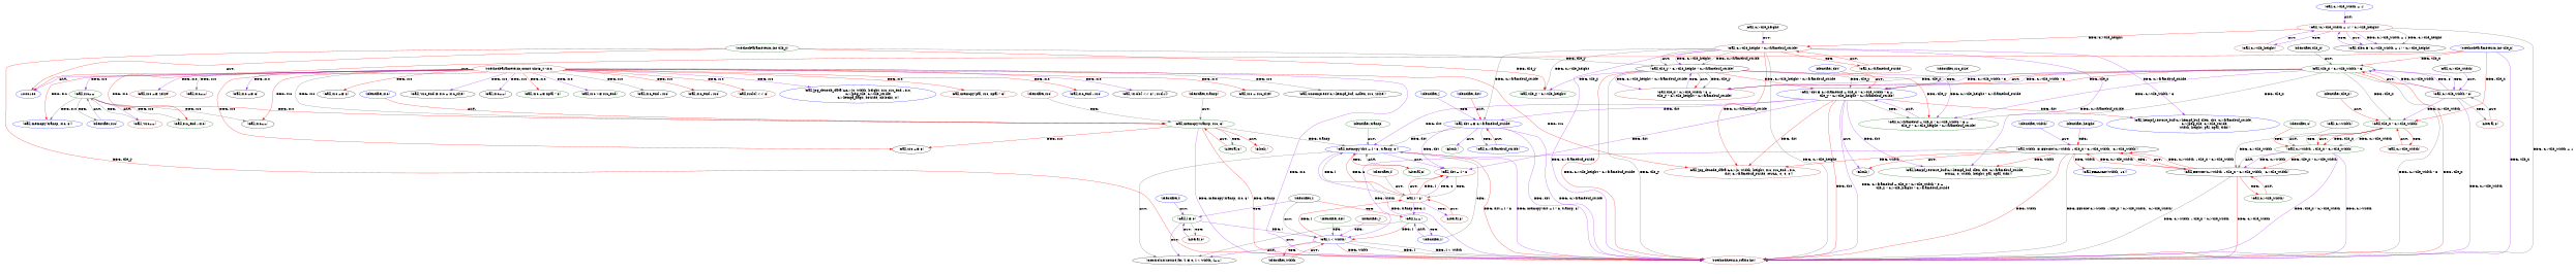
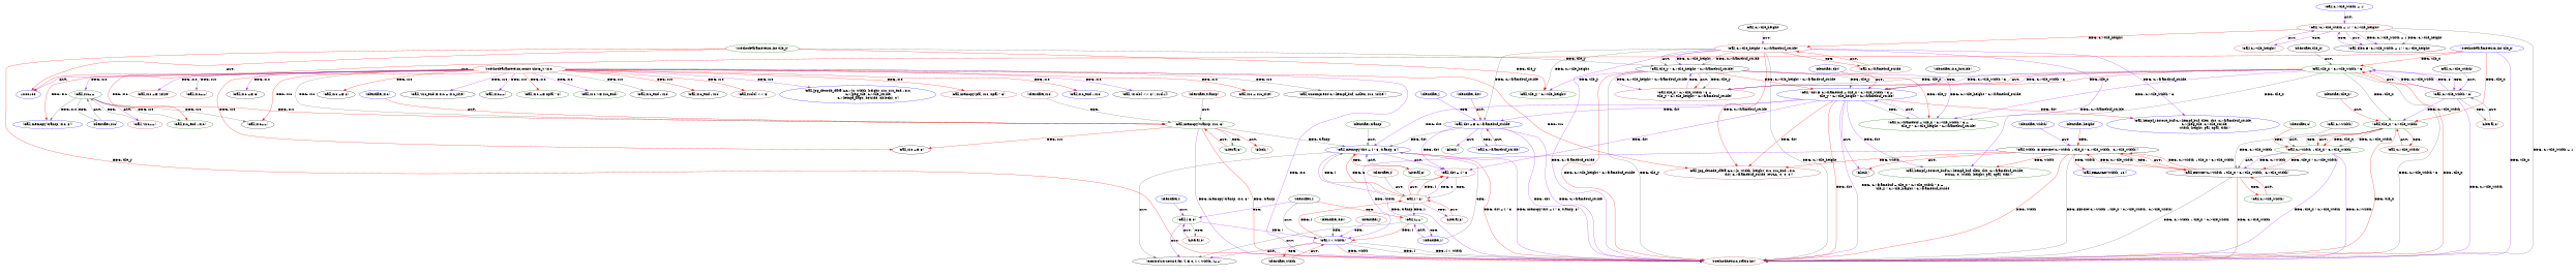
  digraph {
    node [color=black]
    edge [color=red]
    n1 [color=blue label="(Call,memcpy(dst + i * 3, transp, 3))"]
    n2 [color=darkgreen label="(Literal,3)"]
    n3 [color=brown label="(MethodReturn,static int)"]
    n4 [label="(ControlStructure,for (i = 0; i < width; i++))"]
    n5 [color=brown label="(Call,dst + i * 3)"]
    n6 [color=blue label="(Call,*dst = c->framebuf + tile_x * c->tile_width * 3 +\n                   tile_y * c->tile_height * c->framebuf_stride)"]
    n7 [color=blue label="(Call,dst += c->framebuf_stride)"]
    n8 [color=darkgreen label="(Call,c->framebuf + tile_x * c->tile_width * 3 +\n                   tile_y * c->tile_height * c->framebuf_stride)"]
    n9 [color=darkgreen label="(Call,kempf_restore_buf(c->kempf_buf, dlen, dst, c->framebuf_stride,\n                          NULL, 0, width, height, pal, npal, tidx))"]
    n10 [color=blue label="(Call,kempf_restore_buf(c->kempf_buf, dlen, dst, c->framebuf_stride,\n                      c->jpeg_tile, c->tile_stride,\n                      width, height, pal, npal, tidx))"]
    n11 [color=brown label="(Call,jpg_decode_data(&c->jc, width, height, src, src_end - src,\n                               dst, c->framebuf_stride, NULL, 0, 0, 0))"]
    n12 [label="(Block,)"]
    n13 [color=darkgreen label="(Block,)"]
    n14 [color=blue label="(Call,c->framebuf_stride)"]
    n15 [color=brown label="(Call,i * 3)"]
    n16 [color=darkgreen label="(Call,tile_x * c->tile_width * 3)"]
    n17 [label="(Call,c->tile_width * 3)"]
    n18 [color=darkgreen label="(Call,tile_x * c->tile_width)"]
    n19 [color=brown label="(Call,tile_x * c->tile_width * 3 +\n                   tile_y * c->tile_height * c->framebuf_stride)"]
    n20 [color=brown label="(Literal,3)"]
    n21 [label="(Call,FFMIN(c->width  - tile_x * c->tile_width,  c->tile_width))"]
    n22 [color=darkgreen label="(Call,c->width  - tile_x * c->tile_width)"]
    n23 [color=brown label="(Call,c->tile_width)"]
    n24 [label="(Call,tile_y * c->tile_height * c->framebuf_stride)"]
    n25 [color=blue label="(MethodParameterIn,int tile_x)"]
    1000100 [color=blue]
    n27 [color=darkgreen label="(Call,tile_y * c->tile_height)"]
    n28 [color=brown label="(Call,c->tile_height * c->framebuf_stride)"]
    n29 [color=brown label="(Call,c->framebuf_stride)"]
    n30 [color=darkgreen label="(MethodParameterIn,int tile_y)"]
    n31 [color=brown label="(Call,(c->tile_width + 1) * c->tile_height)"]
    n32 [color=brown label="(Call,c->tile_height)"]
    n33 [label="(Call,dlen = (c->tile_width + 1) * c->tile_height)"]
    n34 [color=darkgreen label="(Call,i++)"]
    n35 [color=brown label="(Literal,3)"]
    n36 [color=blue label="(Call,i < width)"]
    n37 [color=blue label="(Identifier,i)"]
    n38 [label="(Identifier,width)"]
    n39 [color=darkgreen label="(Call,i = 0)"]
    n40 [color=brown label="(Literal,0)"]
    n41 [label="(Call,width  = FFMIN(c->width  - tile_x * c->tile_width,  c->tile_width))"]
    n42 [color=blue label="(Call,FFALIGN(width, 16))"]
    n43 [color=darkgreen label="(Call,c->tile_width)"]
    n44 [color=darkgreen label="(Call,memcpy(transp, src, 3))"]
    n45 [label="(Call,src += 3)"]
    n46 [color=darkgreen label="(Literal,3)"]
    n47 [color=brown label="(Block,)"]
    n48 [color=darkgreen label="(Call,src++)"]
    n49 [label="(Call,src++)"]
    n50 [color=blue label="(Call,memcpy(transp, src, 3))"]
    n51 [color=darkgreen label="(Call,src_end - src)"]
    n52 [color=blue label="(Identifier,src)"]
    n53 [color=brown label="(Call,*src++)"]
    n54 [color=brown label="(MethodParameterIn,const uint8_t *src)"]
    n55 [color=brown label="(Call,src += zsize)"]
    n56 [color=brown label="(Call,src++)"]
    n57 [label="(Call,src += 3)"]
    n58 [label="(Call,*src_end = src + src_size)"]
    n59 [label="(Call,src += 2)"]
    n60 [label="(Call,src++)"]
    n61 [color=darkgreen label="(Call,src += npal * 3)"]
    n62 [color=darkgreen label="(Call,src >= src_end)"]
    n63 [label="(Call,src_end - src)"]
    n64 [label="(Call,src_end - src)"]
    n65 [color=brown label="(Call,src[0] << 8)"]
    n66 [color=blue label="(Call,jpg_decode_data(&c->jc, width, height, src, src_end - src,\n                    c->jpeg_tile, c->tile_stride,\n                    c->kempf_flags, bstride, nblocks, 0))"]
    n67 [color=brown label="(Call,memcpy(pal, src, npal * 3))"]
    n68 [color=blue label="(Call,src_end - src)"]
    n69 [label="(Call,(src[0] << 8) | src[1])"]
    n70 [label="(Call,src + src_size)"]
    n71 [label="(Call,uncompress(c->kempf_buf, &dlen, src, zsize))"]
    n72 [color=blue label="(Identifier,dst)"]
    n73 [color=brown label="(Identifier,src)"]
    n74 [label="(Call,c->width)"]
    n75 [color=darkgreen label="(Identifier,c)"]
    n76 [color=darkgreen label="(Identifier,dst)"]
    n77 [color=blue label="(Call,c->tile_width + 1)"]
    n78 [label="(Call,c->tile_height)"]
    n79 [color=brown label="(Identifier,j)"]
    n80 [color=brown label="(Identifier,i)"]
    n81 [color=blue label="(Identifier,height)"]
    n82 [label="(Identifier,tile_x)"]
    n83 [color=brown label="(Identifier,transp)"]
    n84 [label="(Identifier,tile_x)"]
    n85 [color=blue label="(Identifier,i)"]
    n86 [color=blue label="(Identifier,src)"]
    n87 [label="(Identifier,i)"]
    n88 [color=blue label="(Identifier,dst)"]
    n89 [color=darkgreen label="(Identifier,transp)"]
    n90 [color=blue label="(Identifier,j)"]
-   n91 [label="(Identifier,src_size)"]
+   n91 [label="(Identifier,src_bstride)"]
    n92 [label="(Call,c->tile_width)"]
    n93 [color=blue label="(Identifier,width)"]
    n1 -> n2 [label="CFG: "]
    n1 -> n3 [color=purple label="DDG: transp"]
    n1 -> n3 [label="DDG: dst + i * 3"]
    n1 -> n3 [color=purple label="DDG: memcpy(dst + i * 3, transp, 3)"]
    n1 -> n4 [color=gray40 label="AST: "]
    n1 -> n5 [color=purple label="AST: "]
    n2 -> n1 [color=gray40 label="AST: "]
    n5 -> n15 [color=gray40 label="CFG: "]
    n6 -> n1 [color=purple label="DDG: dst"]
    n6 -> n3 [label="DDG: dst"]
    n6 -> n3 [color=purple label="DDG: c->framebuf + tile_x * c->tile_width * 3 +\n                   tile_y * c->tile_height * c->framebuf_stride"]
    n6 -> n5 [color=purple label="DDG: dst"]
    n6 -> n7 [color=purple label="DDG: dst"]
    n6 -> n8 [color=gray40 label="CFG: "]
    n6 -> n9 [color=purple label="DDG: dst"]
    n6 -> n10 [label="DDG: dst"]
    n6 -> n11 [label="DDG: dst"]
    n6 -> n12 [color=purple label="AST: "]
    n7 -> n1 [color=gray40 label="DDG: dst"]
    n7 -> n3 [color=purple label="DDG: c->framebuf_stride"]
    n7 -> n3 [color=purple label="DDG: dst"]
    n7 -> n5 [color=purple label="DDG: dst"]
    n7 -> n13 [color=purple label="AST: "]
    n7 -> n14 [color=gray40 label="CFG: "]
    n8 -> n6 [color=purple label="AST: "]
    n14 -> n7 [label="AST: "]
    n15 -> n1 [color=gray40 label="DDG: i"]
    n15 -> n1 [label="DDG: 3"]
    n15 -> n5 [label="AST: "]
    n15 -> n5 [label="DDG: i"]
    n15 -> n5 [color=purple label="DDG: 3"]
    n15 -> n34 [color=purple label="DDG: i"]
    n15 -> n35 [color=purple label="CFG: "]
    n16 -> n3 [color=gray40 label="DDG: c->tile_width * 3"]
    n16 -> n3 [label="DDG: tile_x"]
    n16 -> n6 [label="DDG: tile_x"]
    n16 -> n6 [color=purple label="DDG: c->tile_width * 3"]
    n16 -> n8 [color=gray40 label="DDG: tile_x"]
    n16 -> n8 [color=purple label="DDG: c->tile_width * 3"]
    n16 -> n17 [color=purple label="CFG: "]
    n16 -> n18 [color=gray40 label="DDG: tile_x"]
    n16 -> n19 [label="AST: "]
    n16 -> n19 [color=gray40 label="DDG: tile_x"]
    n16 -> n19 [color=purple label="DDG: c->tile_width * 3"]
    n17 -> n3 [color=purple label="DDG: c->tile_width"]
    n17 -> n16 [label="AST: "]
    n17 -> n16 [color=purple label="DDG: c->tile_width"]
    n17 -> n16 [color=purple label="DDG: 3"]
    n17 -> n18 [color=purple label="DDG: c->tile_width"]
    n17 -> n20 [color=gray40 label="CFG: "]
+   n18 -> n3 [label="DDG: tile_x"]
    n18 -> n21 [color=gray40 label="DDG: c->tile_width"]
    n18 -> n22 [label="AST: "]
    n18 -> n22 [label="DDG: tile_x"]
    n18 -> n22 [color=gray40 label="DDG: c->tile_width"]
    n18 -> n23 [label="CFG: "]
    n19 -> n24 [color=purple label="CFG: "]
    n20 -> n17 [color=gray40 label="AST: "]
    n21 -> n3 [label="DDG: c->tile_width"]
    n21 -> n3 [color=gray40 label="DDG: c->width  - tile_x * c->tile_width"]
    n21 -> n41 [label="AST: "]
    n21 -> n41 [label="DDG: c->width  - tile_x * c->tile_width"]
    n21 -> n41 [label="DDG: c->tile_width"]
    n21 -> n43 [label="CFG: "]
    n22 -> n3 [color=purple label="DDG: tile_x * c->tile_width"]
    n22 -> n3 [color=purple label="DDG: c->width"]
    n22 -> n18 [color=gray40 label="CFG: "]
    n22 -> n21 [color=gray40 label="AST: "]
    n22 -> n21 [color=purple label="DDG: c->width"]
    n22 -> n21 [label="DDG: tile_x * c->tile_width"]
    n23 -> n18 [label="AST: "]
    n24 -> n3 [label="DDG: c->tile_height * c->framebuf_stride"]
    n24 -> n3 [color=gray40 label="DDG: tile_y"]
    n24 -> n6 [color=gray40 label="DDG: tile_y"]
    n24 -> n6 [label="DDG: c->tile_height * c->framebuf_stride"]
    n24 -> n8 [label="DDG: tile_y"]
    n24 -> n8 [color=purple label="DDG: c->tile_height * c->framebuf_stride"]
    n24 -> n19 [label="AST: "]
    n24 -> n19 [color=gray40 label="DDG: tile_y"]
    n24 -> n19 [color=purple label="DDG: c->tile_height * c->framebuf_stride"]
    n24 -> n27 [color=purple label="DDG: tile_y"]
    n25 -> n3 [color=purple label="DDG: tile_x"]
    n25 -> n16 [label="DDG: tile_x"]
    n25 -> n18 [label="DDG: tile_x"]
    n25 -> 1000100 [label="AST: "]
    n28 -> n3 [color=purple label="DDG: c->framebuf_stride"]
    n28 -> n3 [color=gray40 label="DDG: c->tile_height"]
    n28 -> n7 [color=gray40 label="DDG: c->framebuf_stride"]
    n28 -> n9 [color=purple label="DDG: c->framebuf_stride"]
    n28 -> n10 [color=purple label="DDG: c->framebuf_stride"]
    n28 -> n11 [label="DDG: c->framebuf_stride"]
    n28 -> n24 [color=gray40 label="AST: "]
    n28 -> n24 [color=purple label="DDG: c->tile_height"]
    n28 -> n24 [color=gray40 label="DDG: c->framebuf_stride"]
    n28 -> n27 [color=gray40 label="DDG: c->tile_height"]
    n28 -> n29 [label="CFG: "]
    n29 -> n28 [label="AST: "]
    n30 -> n3 [label="DDG: tile_y"]
    n30 -> n24 [color=gray40 label="DDG: tile_y"]
    n30 -> 1000100 [label="AST: "]
    n30 -> n27 [label="DDG: tile_y"]
    n31 -> n3 [color=gray40 label="DDG: c->tile_width + 1"]
    n31 -> n28 [label="DDG: c->tile_height"]
    n31 -> n32 [color=purple label="CFG: "]
    n31 -> n33 [color=purple label="AST: "]
    n31 -> n33 [color=purple label="DDG: c->tile_width + 1"]
    n31 -> n33 [color=gray40 label="DDG: c->tile_height"]
    n32 -> n31 [color=purple label="AST: "]
    n33 -> n31 [color=purple label="CFG: "]
    n34 -> n4 [color=gray40 label="AST: "]
    n34 -> n36 [label="DDG: i"]
    n34 -> n37 [color=purple label="CFG: "]
    n35 -> n15 [label="AST: "]
    n36 -> n3 [label="DDG: width"]
    n36 -> n3 [color=gray40 label="DDG: i"]
    n36 -> n3 [color=gray40 label="DDG: i < width"]
    n36 -> n4 [color=purple label="AST: "]
    n36 -> n15 [label="DDG: i"]
    n36 -> n38 [label="CFG: "]
    n37 -> n1 [color=gray40 label="CFG: "]
    n37 -> n34 [color=purple label="AST: "]
    n38 -> n36 [label="AST: "]
    n39 -> n4 [color=purple label="AST: "]
    n39 -> n36 [color=purple label="DDG: i"]
    n39 -> n40 [color=gray40 label="CFG: "]
    n40 -> n39 [color=purple label="AST: "]
    n41 -> n3 [label="DDG: width"]
    n41 -> n3 [color=gray40 label="DDG: FFMIN(c->width  - tile_x * c->tile_width,  c->tile_width)"]
    n41 -> n9 [label="DDG: width"]
    n41 -> n11 [label="DDG: width"]
    n41 -> n12 [label="AST: "]
    n41 -> n21 [label="CFG: "]
    n41 -> n36 [color=purple label="DDG: width"]
    n41 -> n42 [label="DDG: width"]
    n43 -> n21 [label="AST: "]
    n44 -> n1 [color=gray40 label="DDG: transp"]
    n44 -> n3 [color=purple label="DDG: memcpy(transp, src, 3)"]
    n44 -> n3 [label="DDG: transp"]
    n44 -> n45 [label="DDG: src"]
    n44 -> n46 [color=gray40 label="CFG: "]
    n44 -> n47 [label="AST: "]
    n46 -> n44 [label="AST: "]
    n48 -> n44 [label="DDG: src"]
    n48 -> n49 [color=gray40 label="DDG: src"]
    n48 -> n50 [color=gray40 label="DDG: src"]
    n48 -> n51 [color=gray40 label="DDG: src"]
    n48 -> n52 [color=gray40 label="CFG: "]
    n48 -> n53 [color=purple label="AST: "]
    n52 -> n48 [color=gray40 label="AST: "]
    n53 -> n48 [color=gray40 label="CFG: "]
    n54 -> n3 [color=purple label="DDG: src"]
    n54 -> n11 [label="DDG: src"]
    n54 -> 1000100 [color=purple label="AST: "]
    n54 -> n44 [color=gray40 label="DDG: src"]
    n54 -> n45 [label="DDG: src"]
    n54 -> n48 [color=purple label="DDG: src"]
    n54 -> n49 [label="DDG: src"]
    n54 -> n50 [label="DDG: src"]
    n54 -> n51 [label="DDG: src"]
    n54 -> n55 [color=purple label="DDG: src"]
    n54 -> n56 [color=gray40 label="DDG: src"]
    n54 -> n57 [color=purple label="DDG: src"]
    n54 -> n58 [color=purple label="DDG: src"]
    n54 -> n59 [label="DDG: src"]
    n54 -> n60 [color=purple label="DDG: src"]
    n54 -> n61 [label="DDG: src"]
    n54 -> n62 [color=purple label="DDG: src"]
    n54 -> n63 [color=gray40 label="DDG: src"]
    n54 -> n64 [label="DDG: src"]
    n54 -> n65 [label="DDG: src"]
    n54 -> n66 [color=purple label="DDG: src"]
    n54 -> n67 [label="DDG: src"]
    n54 -> n68 [label="DDG: src"]
    n54 -> n69 [color=purple label="DDG: src"]
    n54 -> n70 [label="DDG: src"]
    n54 -> n71 [color=gray40 label="DDG: src"]
    n72 -> n6 [label="AST: "]
    n73 -> n44 [color=gray40 label="CFG: "]
    n74 -> n22 [color=gray40 label="AST: "]
    n75 -> n22 [label="CFG: "]
    n76 -> n36 [color=gray40 label="CFG: "]
    n77 -> n31 [color=purple label="AST: "]
    n78 -> n28 [color=purple label="AST: "]
    n79 -> n36 [color=purple label="CFG: "]
    n80 -> n15 [color=gray40 label="AST: "]
    n81 -> n41 [label="CFG: "]
    n82 -> n16 [color=gray40 label="AST: "]
    n83 -> n44 [color=gray40 label="AST: "]
    n84 -> n18 [label="AST: "]
    n85 -> n39 [color=purple label="AST: "]
    n86 -> n44 [label="AST: "]
    n87 -> n34 [label="CFG: "]
    n87 -> n36 [color=gray40 label="AST: "]
    n87 -> n39 [color=purple label="CFG: "]
    n88 -> n7 [label="AST: "]
    n89 -> n1 [color=gray40 label="AST: "]
    n90 -> n7 [color=purple label="CFG: "]
    n91 -> n6 [color=gray40 label="CFG: "]
    n92 -> n17 [color=purple label="AST: "]
    n93 -> n41 [color=purple label="AST: "]
  }
